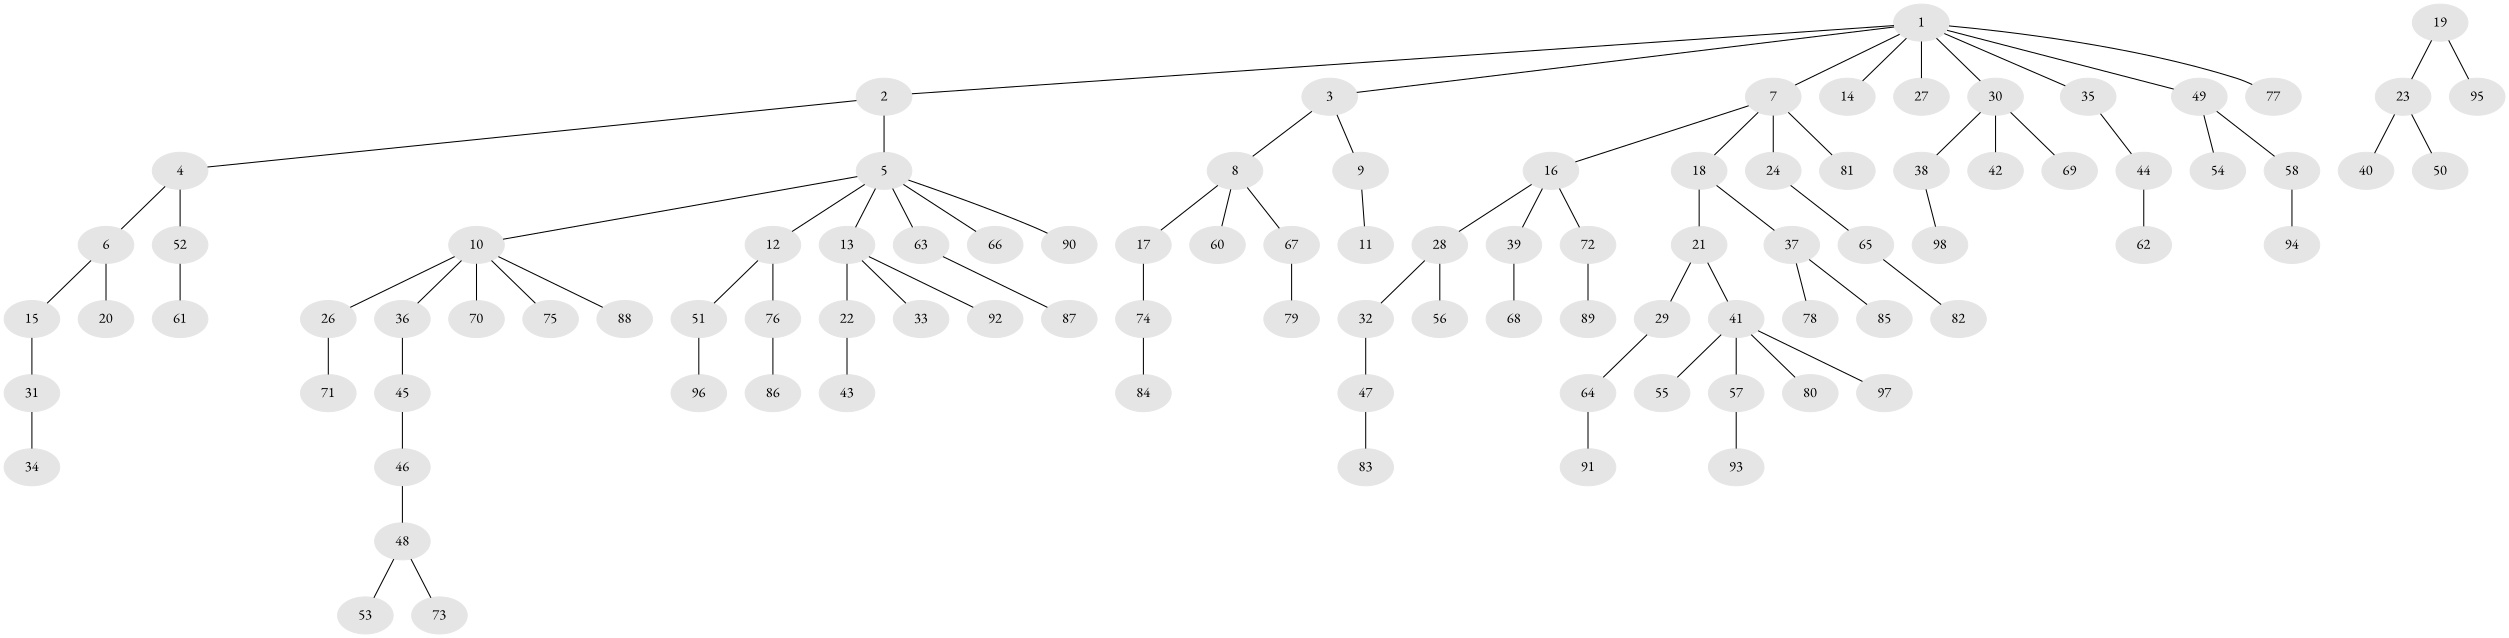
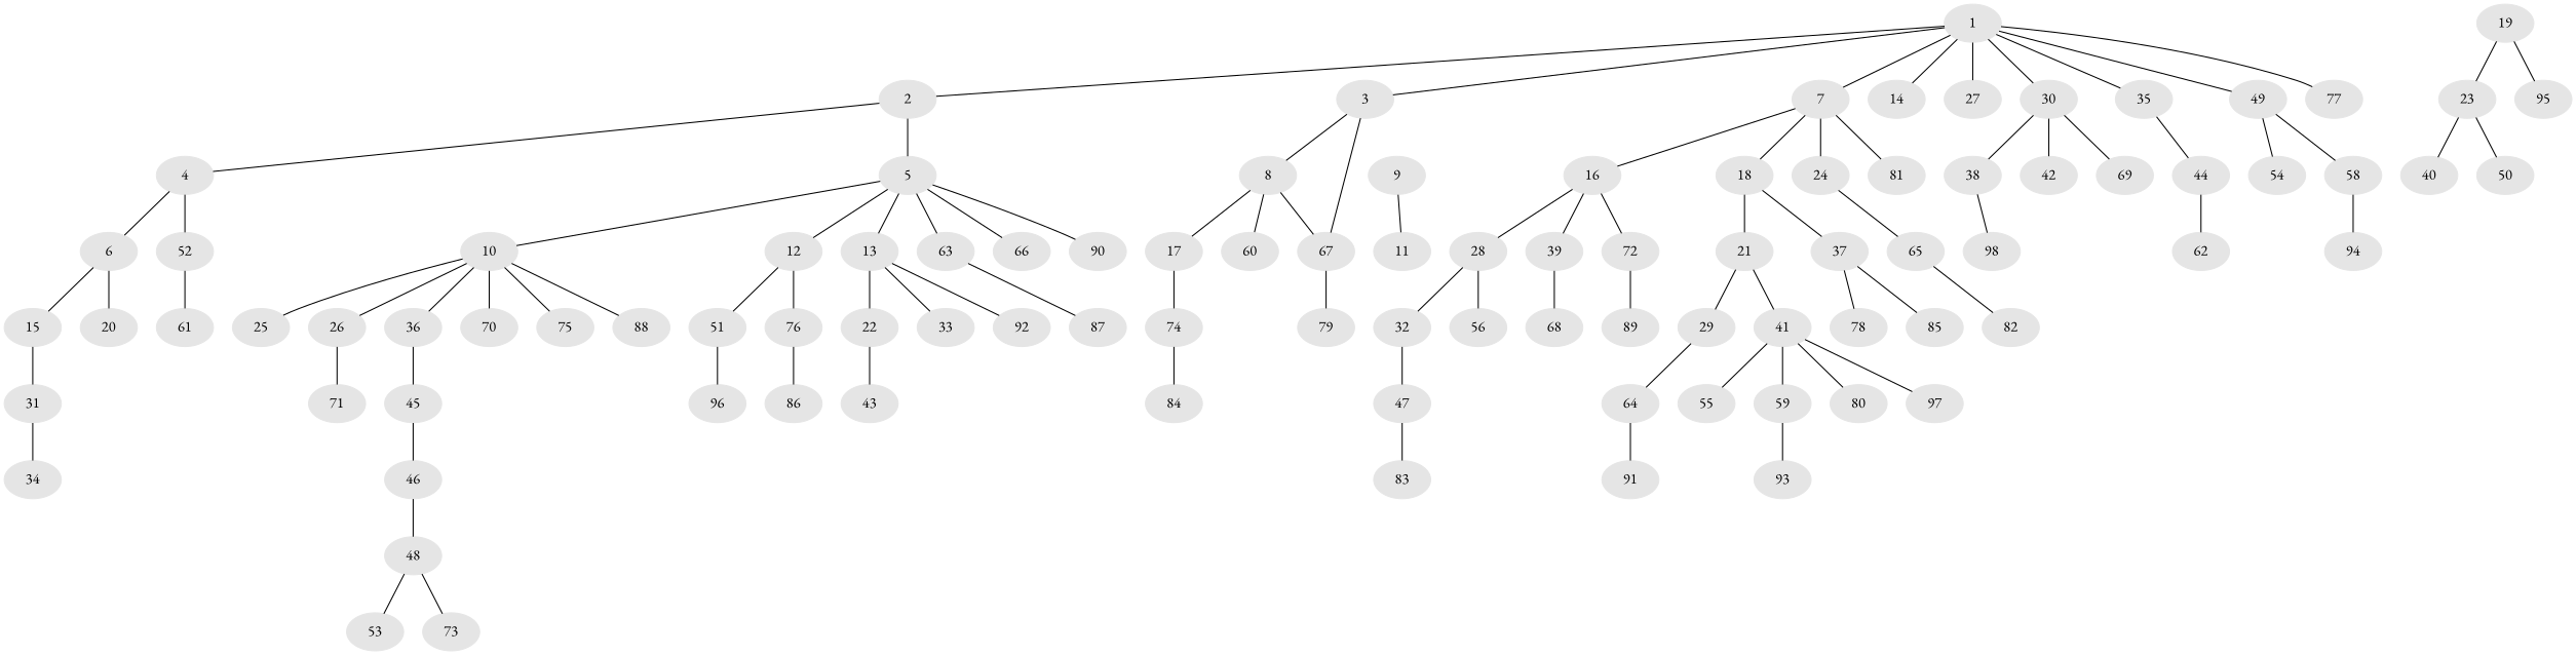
  graph {
    fontname="EB Garamond"
    node [color=gray90 fontname="EB Garamond" style=filled]
    edge [fontname="EB Garamond"]
    1
    2
    3
    7
    14
    27
    30
    35
    49
    77
    4
    5
    8
    9
    16
    18
    24
    81
    38
    42
    69
    44
    54
    58
    6
    52
    10
    12
    13
    63
    66
    90
    17
    60
    67
    11
    15
    20
    61
+   25
    26
    36
    70
    75
    88
    51
    76
    22
    33
    92
    87
    31
    28
    39
    72
    21
    37
    65
    74
    79
    71
    45
    19
    23
    95
    96
    86
    43
    34
    32
    56
    68
    89
    84
    29
    41
    78
    85
    40
    50
    64
    55
-   57
+   57 [label=59]
    80
    97
    82
    47
    91
    98
    83
    62
    46
    93
    48
    53
    73
    94
    1 -- 2
    1 -- 3
    1 -- 7
    1 -- 14
    1 -- 27
    1 -- 30
    1 -- 35
    1 -- 49
    1 -- 77
    2 -- 4
    2 -- 5
    3 -- 8
-   3 -- 9
+   3 -- 67
    7 -- 16
    7 -- 18
    7 -- 24
    7 -- 81
    30 -- 38
    30 -- 42
    30 -- 69
    35 -- 44
    49 -- 54
    49 -- 58
    4 -- 6
    4 -- 52
    5 -- 10
    5 -- 12
    5 -- 13
    5 -- 63
    5 -- 66
    5 -- 90
    8 -- 17
    8 -- 60
    8 -- 67
    9 -- 11
    16 -- 28
    16 -- 39
    16 -- 72
    18 -- 21
    18 -- 37
    24 -- 65
    38 -- 98
    44 -- 62
    58 -- 94
    6 -- 15
    6 -- 20
    52 -- 61
+   10 -- 25
    10 -- 26
    10 -- 36
    10 -- 70
    10 -- 75
    10 -- 88
    12 -- 51
    12 -- 76
    13 -- 22
    13 -- 33
    13 -- 92
    63 -- 87
    17 -- 74
    67 -- 79
    15 -- 31
    26 -- 71
    36 -- 45
    51 -- 96
    76 -- 86
    22 -- 43
    31 -- 34
    28 -- 32
    28 -- 56
    39 -- 68
    72 -- 89
    21 -- 29
    21 -- 41
    37 -- 78
    37 -- 85
    65 -- 82
    74 -- 84
    45 -- 46
    19 -- 23
    19 -- 95
    23 -- 40
    23 -- 50
    32 -- 47
    29 -- 64
    41 -- 55
    41 -- 57
    41 -- 80
    41 -- 97
    64 -- 91
    57 -- 93
    47 -- 83
    46 -- 48
    48 -- 53
    48 -- 73
  }
